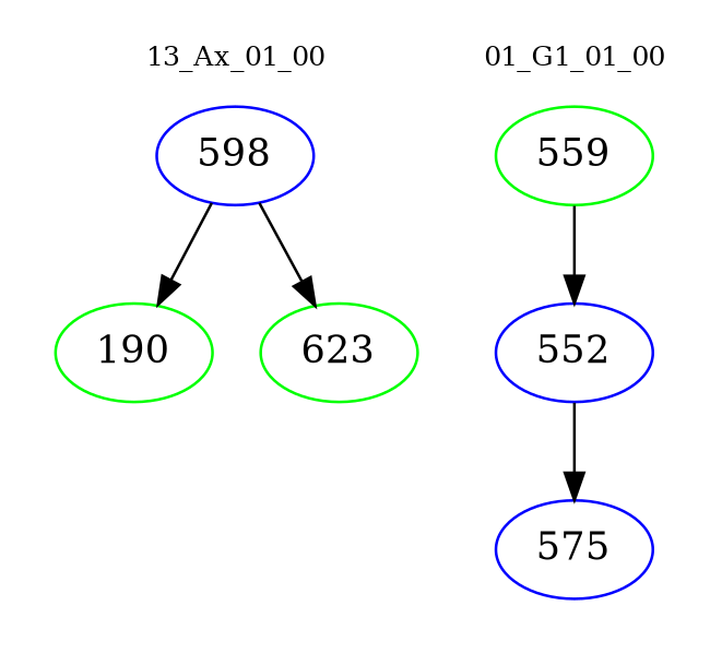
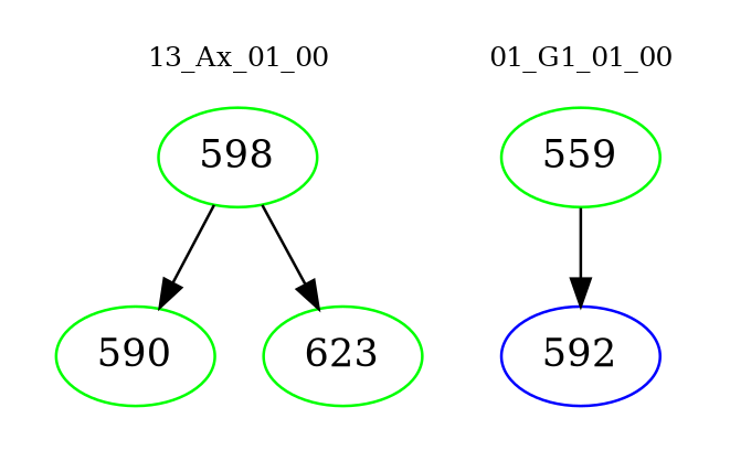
  digraph {
    node [color=blue]
    edge [color=black]
-   n1 [label=598]
-   n2 [color=green label=190]
+   n1 [color=green label=598]
+   n2 [color=green label=590]
    n3 [color=green label=623]
-   n4 [label=552]
+   n4 [label=592]
    n5 [color=green label=559]
-   n6 [label=575]
    subgraph cluster_1 {
      color=white
      fontsize=10
      label="13_Ax_01_00"
      n1
      n2
      n3
    }
    subgraph cluster_2 {
      color=white
      fontsize=10
      label="01_G1_01_00"
      n4
      n5
-     n6
    }
    n1 -> n2
    n1 -> n3
-   n4 -> n6
    n5 -> n4
  }
